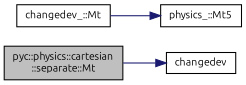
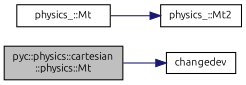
  digraph {
    fontname=Ubuntu
    rankdir=LR
    node [color=black fillcolor=white fontname=Ubuntu fontsize=10 shape=record style=filled]
    edge [color=midnightblue fontname=Ubuntu fontsize=10 labelfontname=Helvetica labelfontsize=10 style=solid]
-   n1 [fillcolor=grey75 fontcolor=black height=0.2 label="pyc::physics::cartesian\l::separate::Mt" width=0.4]
+   n1 [fillcolor=grey75 fontcolor=black height=0.2 label="pyc::physics::cartesian\l::physics::Mt" width=0.4]
    n2 [height=0.2 label=changedev width=0.4]
-   n3 [height=0.2 label="changedev_::Mt" width=0.4]
-   n4 [height=0.2 label="physics_::Mt5" width=0.4]
+   n3 [height=0.2 label="physics_::Mt" width=0.4]
+   n4 [height=0.2 label="physics_::Mt2" width=0.4]
    n1 -> n2
    n3 -> n4
  }
